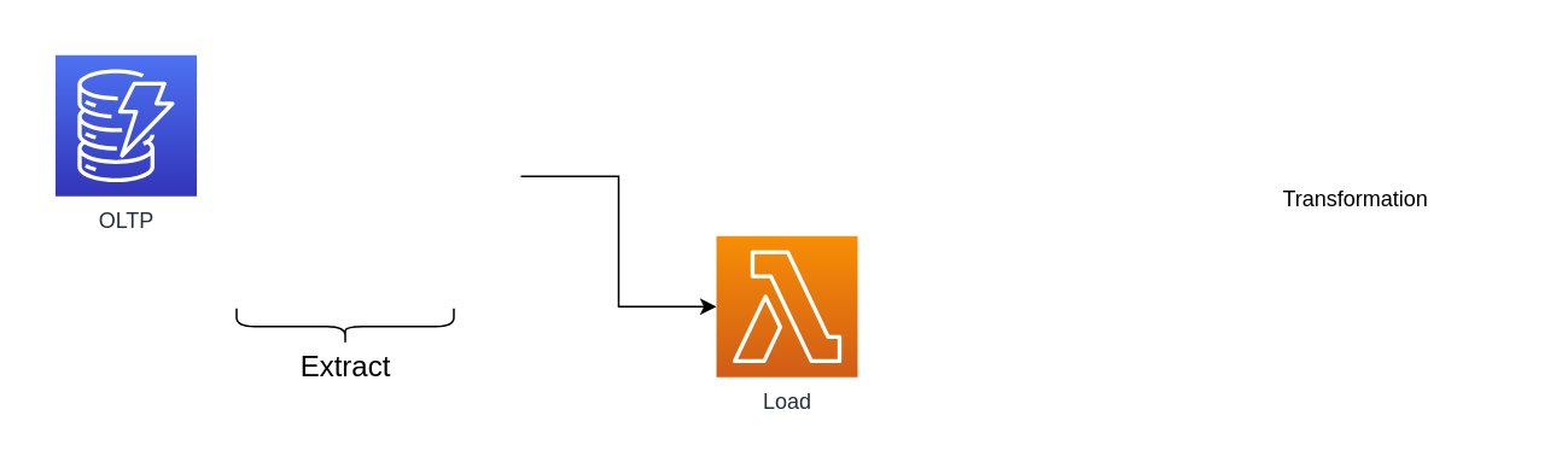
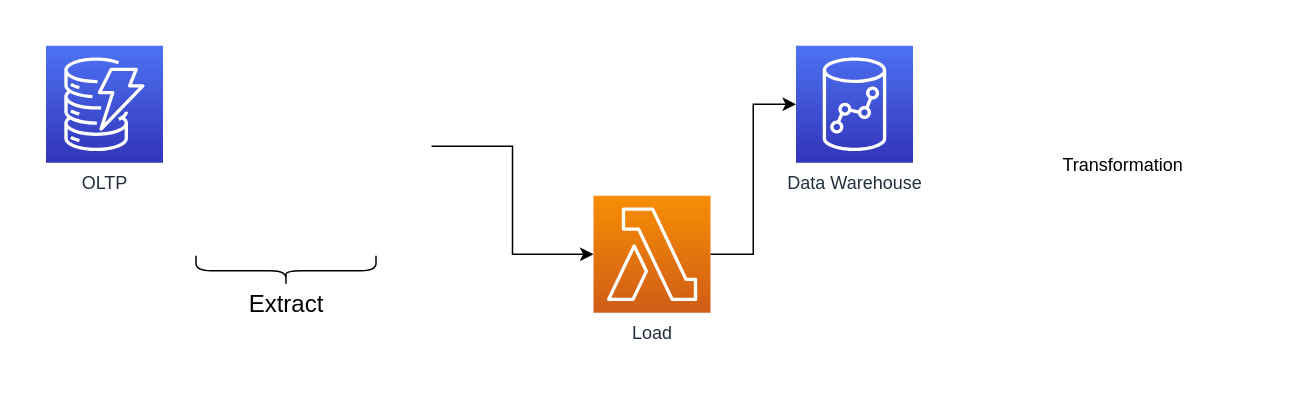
  <mxCell id="0" />
  <mxCell id="1" parent="0" />
  <mxCell id="2" style="edgeStyle=orthogonalEdgeStyle;rounded=0;orthogonalLoop=1;jettySize=auto;html=1;entryX=0;entryY=0.5;entryDx=0;entryDy=0;entryPerimeter=0;" edge="1" parent="1" source="3" target="6"><mxGeometry relative="1" as="geometry" /></mxCell>
  <mxCell id="3" value="" style="shape=image;verticalLabelPosition=bottom;labelBackgroundColor=#ffffff;verticalAlign=top;aspect=fixed;imageAspect=0;image=https://future-architect.github.io/images/20210122/1_isSK76wQioKx8k3dXrDrZA.png;" vertex="1" parent="1"><mxGeometry x="20" y="20" width="267" height="154" as="geometry" /></mxCell>
  <mxCell id="4" value="OLTP" style="points=[[0,0,0],[0.25,0,0],[0.5,0,0],[0.75,0,0],[1,0,0],[0,1,0],[0.25,1,0],[0.5,1,0],[0.75,1,0],[1,1,0],[0,0.25,0],[0,0.5,0],[0,0.75,0],[1,0.25,0],[1,0.5,0],[1,0.75,0]];outlineConnect=0;fontColor=#232F3E;gradientColor=#4D72F3;gradientDirection=north;fillColor=#3334B9;strokeColor=#ffffff;dashed=0;verticalLabelPosition=bottom;verticalAlign=top;align=center;html=1;fontSize=12;fontStyle=0;aspect=fixed;shape=mxgraph.aws4.resourceIcon;resIcon=mxgraph.aws4.dynamodb;" parent="1" vertex="1"><mxGeometry x="30" y="30" width="78" height="78" as="geometry" /></mxCell>
+ <mxCell id="5" style="edgeStyle=orthogonalEdgeStyle;rounded=0;orthogonalLoop=1;jettySize=auto;html=1;entryX=0;entryY=0.5;entryDx=0;entryDy=0;entryPerimeter=0;" edge="1" parent="1" source="6" target="9"><mxGeometry relative="1" as="geometry" /></mxCell>
  <mxCell id="6" value="Load" style="points=[[0,0,0],[0.25,0,0],[0.5,0,0],[0.75,0,0],[1,0,0],[0,1,0],[0.25,1,0],[0.5,1,0],[0.75,1,0],[1,1,0],[0,0.25,0],[0,0.5,0],[0,0.75,0],[1,0.25,0],[1,0.5,0],[1,0.75,0]];outlineConnect=0;fontColor=#232F3E;gradientColor=#F78E04;gradientDirection=north;fillColor=#D05C17;strokeColor=#ffffff;dashed=0;verticalLabelPosition=bottom;verticalAlign=top;align=center;html=1;fontSize=12;fontStyle=0;aspect=fixed;shape=mxgraph.aws4.resourceIcon;resIcon=mxgraph.aws4.lambda;" vertex="1" parent="1"><mxGeometry x="395" y="130" width="78" height="78" as="geometry" /></mxCell>
  <mxCell id="7" value="" style="shape=curlyBracket;whiteSpace=wrap;html=1;rounded=1;rotation=-90;" vertex="1" parent="1"><mxGeometry x="180" y="120" width="20" height="120" as="geometry" /></mxCell>
  <mxCell id="8" value="&lt;font style=&quot;font-size: 16px ; font-weight: normal&quot;&gt;Extract&lt;/font&gt;" style="text;strokeColor=none;fillColor=none;html=1;fontSize=24;fontStyle=1;verticalAlign=middle;align=center;" vertex="1" parent="1"><mxGeometry x="140" y="180" width="100" height="40" as="geometry" /></mxCell>
+ <mxCell id="9" value="Data Warehouse" style="points=[[0,0,0],[0.25,0,0],[0.5,0,0],[0.75,0,0],[1,0,0],[0,1,0],[0.25,1,0],[0.5,1,0],[0.75,1,0],[1,1,0],[0,0.25,0],[0,0.5,0],[0,0.75,0],[1,0.25,0],[1,0.5,0],[1,0.75,0]];outlineConnect=0;fontColor=#232F3E;gradientColor=#4D72F3;gradientDirection=north;fillColor=#3334B9;strokeColor=#ffffff;dashed=0;verticalLabelPosition=bottom;verticalAlign=top;align=center;html=1;fontSize=12;fontStyle=0;aspect=fixed;shape=mxgraph.aws4.resourceIcon;resIcon=mxgraph.aws4.redshift;" vertex="1" parent="1"><mxGeometry x="530" y="30" width="78" height="78" as="geometry" /></mxCell>
  <mxCell id="10" value="Transformation" style="shape=image;verticalLabelPosition=bottom;labelBackgroundColor=#ffffff;verticalAlign=top;aspect=fixed;imageAspect=0;image=https://dataschool.com/assets/images/sql-optimization/start_modeling_data/data2.png;" vertex="1" parent="1"><mxGeometry x="660" y="42" width="176.6" height="54" as="geometry" /></mxCell>
